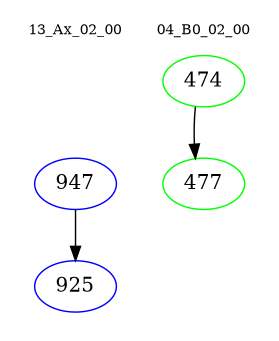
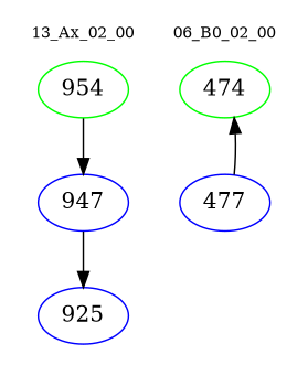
  digraph {
    node [color=blue]
    edge [color=black]
+   n1 [color=green label=954]
    n2 [label=947]
    n3 [label=925]
    n4 [color=green label=474]
-   n5 [color=green label=477]
+   n5 [label=477]
    subgraph cluster_1 {
      color=white
      fontsize=10
      label="13_Ax_02_00"
+     n1
      n2
      n3
    }
    subgraph cluster_2 {
      color=white
      fontsize=10
-     label="04_B0_02_00"
+     label="06_B0_02_00"
      n4
      n5
    }
+   n1 -> n2
    n2 -> n3
-   n4 -> n5
+   n5 -> n4
  }
